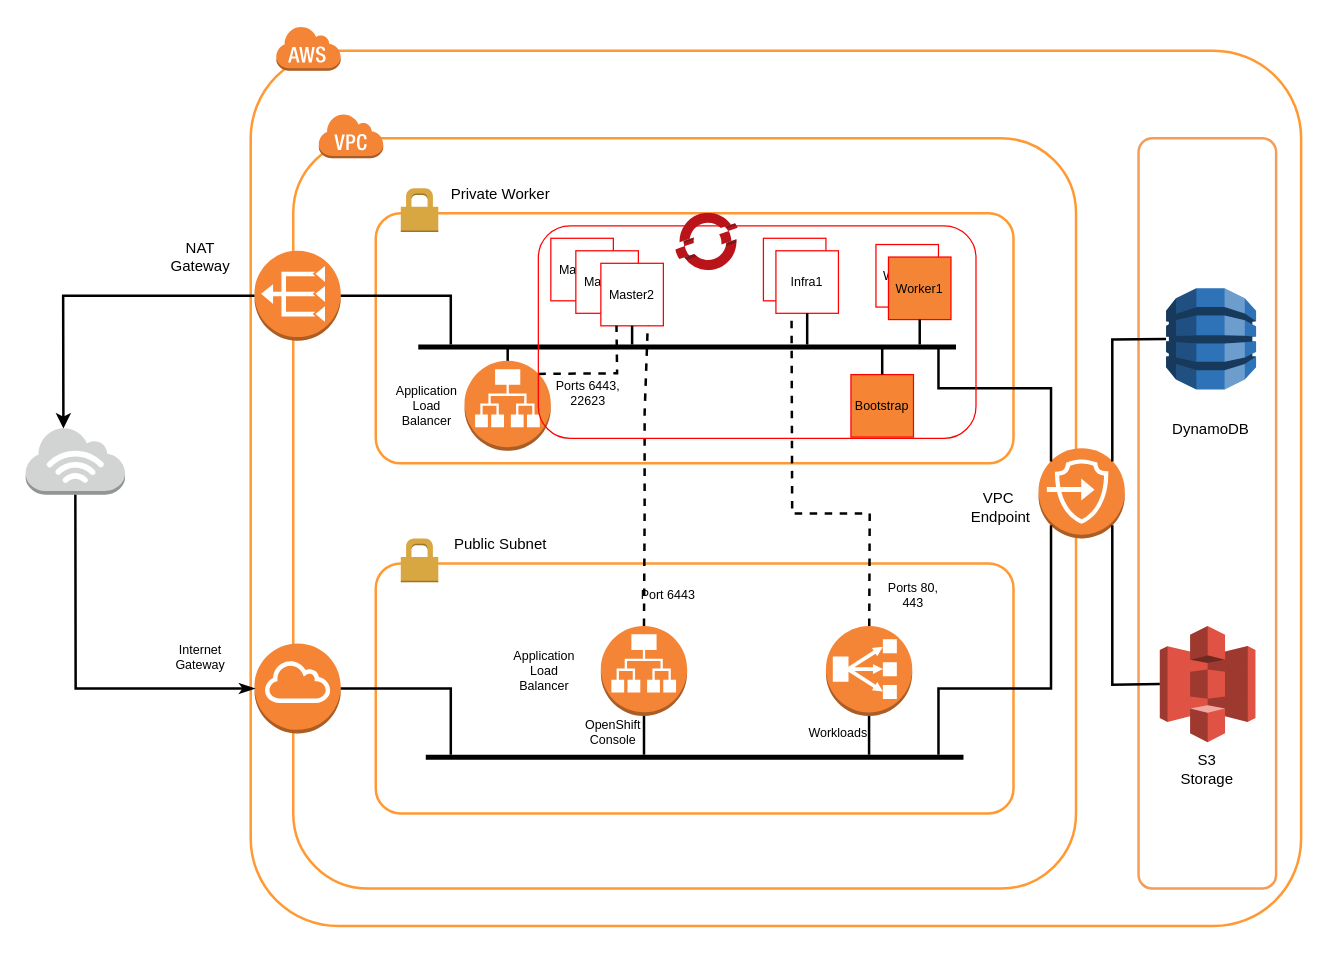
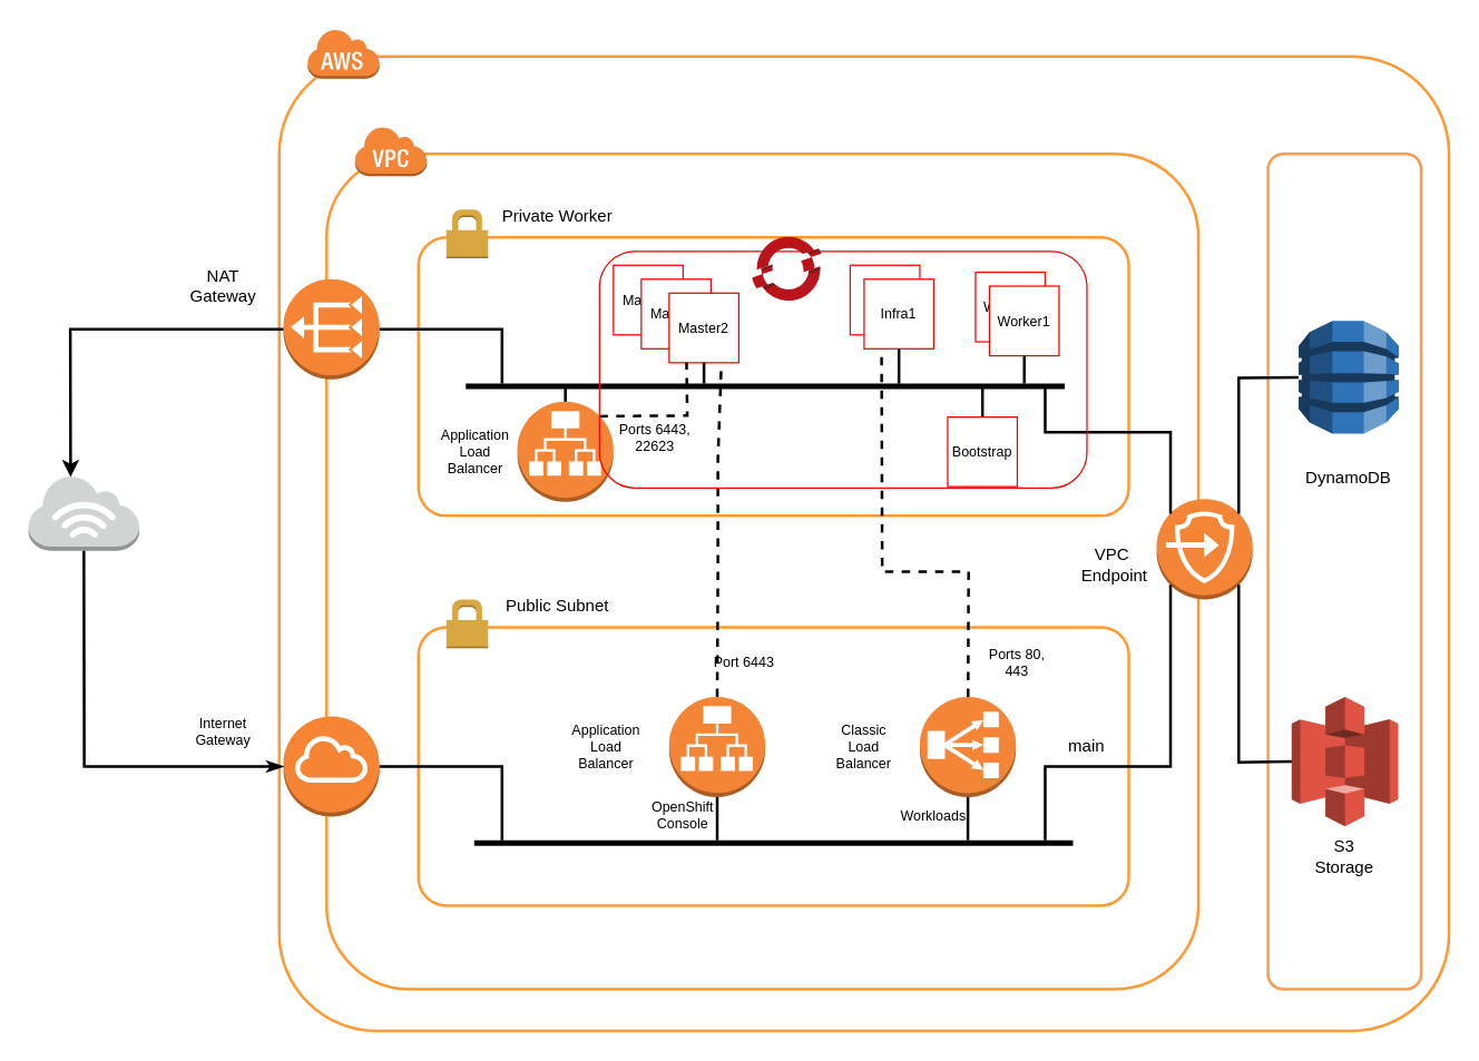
  <mxCell id="0" />
  <mxCell id="1" value="Base" style="" parent="0" />
  <mxCell id="2" value="" style="rounded=1;arcSize=10;dashed=0;fillColor=none;gradientColor=none;strokeWidth=2;strokeColor=#FF9933;" vertex="1" parent="1"><mxGeometry x="200" y="40" width="840" height="700" as="geometry" /></mxCell>
  <mxCell id="3" value="" style="dashed=0;html=1;shape=mxgraph.aws3.cloud;fillColor=#F58536;gradientColor=none;dashed=0;" vertex="1" parent="1"><mxGeometry x="220" y="20" width="52" height="36" as="geometry" /></mxCell>
  <mxCell id="4" value="" style="outlineConnect=0;dashed=0;verticalLabelPosition=bottom;verticalAlign=top;align=center;html=1;shape=mxgraph.aws3.internet_3;fillColor=#D2D3D3;gradientColor=none;" vertex="1" parent="1"><mxGeometry x="20" y="341" width="79.5" height="54" as="geometry" /></mxCell>
  <mxCell id="5" value="" style="rounded=1;arcSize=10;strokeColor=#F59D56;fillColor=none;gradientColor=none;strokeWidth=2;" vertex="1" parent="1"><mxGeometry x="910" y="110" width="110" height="600" as="geometry" /></mxCell>
  <mxCell id="6" value="VPC" style="" parent="0" />
  <mxCell id="7" value="" style="rounded=1;arcSize=10;dashed=0;fillColor=none;gradientColor=none;strokeWidth=2;strokeColor=#FF9933;" vertex="1" parent="6"><mxGeometry x="234" y="110" width="626" height="600" as="geometry" /></mxCell>
  <mxCell id="8" value="" style="dashed=0;html=1;shape=mxgraph.aws3.virtual_private_cloud;fillColor=#F58536;gradientColor=none;dashed=0;" vertex="1" parent="6"><mxGeometry x="254" y="90" width="52" height="36" as="geometry" /></mxCell>
  <mxCell id="9" value="Networking" parent="0" />
  <mxCell id="10" value="" style="rounded=1;arcSize=10;dashed=0;fillColor=none;gradientColor=none;strokeWidth=2;strokeColor=#FF9933;" vertex="1" parent="9"><mxGeometry x="300" y="170" width="510" height="200" as="geometry" /></mxCell>
  <mxCell id="11" value="" style="dashed=0;html=1;shape=mxgraph.aws3.permissions;fillColor=#D9A741;gradientColor=none;dashed=0;" vertex="1" parent="9"><mxGeometry x="320" y="150" width="30" height="35" as="geometry" /></mxCell>
  <mxCell id="12" value="" style="rounded=1;arcSize=10;dashed=0;fillColor=none;gradientColor=none;strokeWidth=2;strokeColor=#FF9933;" vertex="1" parent="9"><mxGeometry x="300" y="450" width="510" height="200" as="geometry" /></mxCell>
  <mxCell id="13" value="" style="dashed=0;html=1;shape=mxgraph.aws3.permissions;fillColor=#D9A741;gradientColor=none;dashed=0;" vertex="1" parent="9"><mxGeometry x="320" y="430" width="30" height="35" as="geometry" /></mxCell>
  <mxCell id="14" value="Private Worker" style="text;html=1;strokeColor=none;fillColor=none;align=center;verticalAlign=middle;whiteSpace=wrap;rounded=0;" vertex="1" parent="9"><mxGeometry x="350" y="140" width="100" height="30" as="geometry" /></mxCell>
  <mxCell id="15" value="Public Subnet" style="text;html=1;strokeColor=none;fillColor=none;align=center;verticalAlign=middle;whiteSpace=wrap;rounded=0;" vertex="1" parent="9"><mxGeometry x="350" y="420" width="100" height="30" as="geometry" /></mxCell>
  <mxCell id="16" value="" style="outlineConnect=0;dashed=0;verticalLabelPosition=bottom;verticalAlign=top;align=center;html=1;shape=mxgraph.aws3.vpc_nat_gateway;fillColor=#F58534;gradientColor=none;flipV=0;flipH=1;" vertex="1" parent="9"><mxGeometry x="203" y="200" width="69" height="72" as="geometry" /></mxCell>
  <mxCell id="17" value="" style="outlineConnect=0;dashed=0;verticalLabelPosition=bottom;verticalAlign=top;align=center;html=1;shape=mxgraph.aws3.internet_gateway;fillColor=#F58534;gradientColor=none;" vertex="1" parent="9"><mxGeometry x="203" y="514" width="69" height="72" as="geometry" /></mxCell>
  <mxCell id="18" value="NAT Gateway" style="text;html=1;strokeColor=none;fillColor=none;align=center;verticalAlign=middle;whiteSpace=wrap;rounded=0;" vertex="1" parent="9"><mxGeometry x="130" y="190" width="60" height="30" as="geometry" /></mxCell>
  <mxCell id="19" value="" style="line;strokeWidth=4;html=1;perimeter=backbonePerimeter;points=[];outlineConnect=0;" vertex="1" parent="9"><mxGeometry x="334" y="272" width="430" height="10" as="geometry" /></mxCell>
  <mxCell id="20" value="" style="line;strokeWidth=4;html=1;perimeter=backbonePerimeter;points=[];outlineConnect=0;" vertex="1" parent="9"><mxGeometry x="340" y="600" width="430" height="10" as="geometry" /></mxCell>
  <mxCell id="21" value="" style="endArrow=none;html=1;entryX=1;entryY=0.5;entryDx=0;entryDy=0;entryPerimeter=0;exitX=0.38;exitY=0.02;exitDx=0;exitDy=0;exitPerimeter=0;rounded=0;startArrow=classic;startFill=1;strokeWidth=2;" edge="1" parent="9" source="4" target="16"><mxGeometry width="50" height="50" relative="1" as="geometry"><mxPoint x="-20" y="270" as="sourcePoint" /><mxPoint x="30" y="220" as="targetPoint" /><Array as="points"><mxPoint x="50" y="236" /></Array></mxGeometry></mxCell>
  <mxCell id="22" value="" style="endArrow=classicThin;html=1;rounded=0;entryX=0;entryY=0.5;entryDx=0;entryDy=0;entryPerimeter=0;exitX=0.5;exitY=1;exitDx=0;exitDy=0;exitPerimeter=0;endFill=1;strokeWidth=2;" edge="1" parent="9" source="4" target="17"><mxGeometry width="50" height="50" relative="1" as="geometry"><mxPoint x="80" y="550" as="sourcePoint" /><mxPoint x="130" y="500" as="targetPoint" /><Array as="points"><mxPoint x="60" y="550" /></Array></mxGeometry></mxCell>
  <mxCell id="23" value="" style="endArrow=none;html=1;rounded=0;entryX=1;entryY=0.5;entryDx=0;entryDy=0;entryPerimeter=0;strokeWidth=2;" edge="1" parent="9" source="20" target="17"><mxGeometry width="50" height="50" relative="1" as="geometry"><mxPoint x="90" y="680" as="sourcePoint" /><mxPoint x="140" y="630" as="targetPoint" /><Array as="points"><mxPoint x="360" y="550" /></Array></mxGeometry></mxCell>
  <mxCell id="24" value="" style="outlineConnect=0;dashed=0;verticalLabelPosition=bottom;verticalAlign=top;align=center;html=1;shape=mxgraph.aws3.endpoints;fillColor=#F58536;gradientColor=none;" vertex="1" parent="9"><mxGeometry x="830" y="358" width="69" height="72" as="geometry" /></mxCell>
  <mxCell id="25" value="" style="outlineConnect=0;dashed=0;verticalLabelPosition=bottom;verticalAlign=top;align=center;html=1;shape=mxgraph.aws3.classic_load_balancer;fillColor=#F58536;gradientColor=none;" vertex="1" parent="9"><mxGeometry x="660" y="500" width="69" height="72" as="geometry" /></mxCell>
  <mxCell id="26" value="" style="outlineConnect=0;dashed=0;verticalLabelPosition=bottom;verticalAlign=top;align=center;html=1;shape=mxgraph.aws3.application_load_balancer;fillColor=#F58536;gradientColor=none;" vertex="1" parent="9"><mxGeometry x="480" y="500" width="69" height="72" as="geometry" /></mxCell>
  <mxCell id="27" value="" style="outlineConnect=0;dashed=0;verticalLabelPosition=bottom;verticalAlign=top;align=center;html=1;shape=mxgraph.aws3.application_load_balancer;fillColor=#F58536;gradientColor=none;" vertex="1" parent="9"><mxGeometry x="371" y="288" width="69" height="72" as="geometry" /></mxCell>
  <mxCell id="28" value="" style="endArrow=none;html=1;rounded=0;strokeWidth=2;exitX=0;exitY=0.5;exitDx=0;exitDy=0;exitPerimeter=0;" edge="1" parent="9" source="16" target="19"><mxGeometry width="50" height="50" relative="1" as="geometry"><mxPoint x="-20" y="130" as="sourcePoint" /><mxPoint x="30" y="80" as="targetPoint" /><Array as="points"><mxPoint x="360" y="236" /></Array></mxGeometry></mxCell>
  <mxCell id="29" value="" style="endArrow=none;html=1;rounded=0;strokeWidth=2;entryX=0.145;entryY=0.145;entryDx=0;entryDy=0;entryPerimeter=0;" edge="1" parent="9" source="19" target="24"><mxGeometry width="50" height="50" relative="1" as="geometry"><mxPoint x="710" y="430" as="sourcePoint" /><mxPoint x="760" y="380" as="targetPoint" /><Array as="points"><mxPoint x="750" y="310" /><mxPoint x="840" y="310" /></Array></mxGeometry></mxCell>
  <mxCell id="30" value="" style="endArrow=none;html=1;rounded=0;strokeWidth=2;entryX=0.145;entryY=0.855;entryDx=0;entryDy=0;entryPerimeter=0;" edge="1" parent="9" source="20" target="24"><mxGeometry width="50" height="50" relative="1" as="geometry"><mxPoint x="720" y="570" as="sourcePoint" /><mxPoint x="770" y="520" as="targetPoint" /><Array as="points"><mxPoint x="750" y="550" /><mxPoint x="840" y="550" /></Array></mxGeometry></mxCell>
  <mxCell id="31" value="VPC&amp;nbsp;&lt;br&gt;Endpoint" style="text;html=1;strokeColor=none;fillColor=none;align=center;verticalAlign=middle;whiteSpace=wrap;rounded=0;" vertex="1" parent="9"><mxGeometry x="770" y="390" width="60" height="30" as="geometry" /></mxCell>
  <mxCell id="32" value="" style="outlineConnect=0;dashed=0;verticalLabelPosition=bottom;verticalAlign=top;align=center;html=1;shape=mxgraph.aws3.s3;fillColor=#E05243;gradientColor=none;strokeColor=#FF9933;" vertex="1" parent="9"><mxGeometry x="927" y="500" width="76.5" height="93" as="geometry" /></mxCell>
  <mxCell id="33" value="S3 Storage" style="text;html=1;strokeColor=none;fillColor=none;align=center;verticalAlign=middle;whiteSpace=wrap;rounded=0;" vertex="1" parent="9"><mxGeometry x="935" y="600" width="60" height="30" as="geometry" /></mxCell>
+ <mxCell id="34" value="main" style="text;html=1;strokeColor=none;fillColor=none;align=center;verticalAlign=middle;whiteSpace=wrap;rounded=0;" vertex="1" parent="9"><mxGeometry x="750" y="521" width="60" height="30" as="geometry" /></mxCell>
  <mxCell id="35" value="" style="outlineConnect=0;dashed=0;verticalLabelPosition=bottom;verticalAlign=top;align=center;html=1;shape=mxgraph.aws3.dynamo_db;fillColor=#2E73B8;gradientColor=none;strokeColor=#FF9933;" vertex="1" parent="9"><mxGeometry x="932" y="230" width="72" height="81" as="geometry" /></mxCell>
  <mxCell id="36" value="DynamoDB" style="text;html=1;strokeColor=none;fillColor=none;align=center;verticalAlign=middle;whiteSpace=wrap;rounded=0;" vertex="1" parent="9"><mxGeometry x="938" y="328" width="60" height="30" as="geometry" /></mxCell>
  <mxCell id="37" value="" style="endArrow=none;html=1;rounded=0;strokeWidth=2;entryX=0;entryY=0.5;entryDx=0;entryDy=0;entryPerimeter=0;exitX=0.855;exitY=0.145;exitDx=0;exitDy=0;exitPerimeter=0;" edge="1" parent="9" source="24" target="35"><mxGeometry width="50" height="50" relative="1" as="geometry"><mxPoint x="1070" y="390" as="sourcePoint" /><mxPoint x="1120" y="340" as="targetPoint" /><Array as="points"><mxPoint x="889" y="271" /></Array></mxGeometry></mxCell>
  <mxCell id="38" value="" style="endArrow=none;html=1;rounded=0;strokeWidth=2;entryX=0.855;entryY=0.855;entryDx=0;entryDy=0;entryPerimeter=0;exitX=0;exitY=0.5;exitDx=0;exitDy=0;exitPerimeter=0;" edge="1" parent="9" source="32" target="24"><mxGeometry width="50" height="50" relative="1" as="geometry"><mxPoint x="1050" y="520" as="sourcePoint" /><mxPoint x="1100" y="470" as="targetPoint" /><Array as="points"><mxPoint x="889" y="547" /></Array></mxGeometry></mxCell>
- <mxCell id="39" value="Bootstrap" style="whiteSpace=wrap;html=1;aspect=fixed;strokeColor=#FF0000;fontSize=10;fillColor=#f58534;" vertex="1" parent="9"><mxGeometry x="680" y="299" width="50" height="50" as="geometry" /></mxCell>
+ <mxCell id="39" value="Bootstrap" style="whiteSpace=wrap;html=1;aspect=fixed;strokeColor=#FF0000;fontSize=10;" vertex="1" parent="9"><mxGeometry x="680" y="299" width="50" height="50" as="geometry" /></mxCell>
  <mxCell id="40" value="Master0" style="whiteSpace=wrap;html=1;aspect=fixed;strokeColor=#FF0000;fontSize=10;" vertex="1" parent="9"><mxGeometry x="440" y="190" width="50" height="50" as="geometry" /></mxCell>
  <mxCell id="41" value="Master1" style="whiteSpace=wrap;html=1;aspect=fixed;strokeColor=#FF0000;fontSize=10;" vertex="1" parent="9"><mxGeometry x="460" y="200" width="50" height="50" as="geometry" /></mxCell>
  <mxCell id="42" value="Master2" style="whiteSpace=wrap;html=1;aspect=fixed;strokeColor=#FF0000;fontSize=10;" vertex="1" parent="9"><mxGeometry x="480" y="210" width="50" height="50" as="geometry" /></mxCell>
  <mxCell id="43" value="Worker0" style="whiteSpace=wrap;html=1;aspect=fixed;strokeColor=#FF0000;fontSize=10;" vertex="1" parent="9"><mxGeometry x="700" y="195" width="50" height="50" as="geometry" /></mxCell>
- <mxCell id="44" value="Worker1" style="whiteSpace=wrap;html=1;aspect=fixed;strokeColor=#FF0000;fontSize=10;fillColor=#f58536;" vertex="1" parent="9"><mxGeometry x="710" y="205" width="50" height="50" as="geometry" /></mxCell>
+ <mxCell id="44" value="Worker1" style="whiteSpace=wrap;html=1;aspect=fixed;strokeColor=#FF0000;fontSize=10;" vertex="1" parent="9"><mxGeometry x="710" y="205" width="50" height="50" as="geometry" /></mxCell>
  <mxCell id="45" value="Infra0" style="whiteSpace=wrap;html=1;aspect=fixed;strokeColor=#FF0000;fontSize=10;" vertex="1" parent="9"><mxGeometry x="610" y="190" width="50" height="50" as="geometry" /></mxCell>
  <mxCell id="46" value="Infra1" style="whiteSpace=wrap;html=1;aspect=fixed;strokeColor=#FF0000;fontSize=10;" vertex="1" parent="9"><mxGeometry x="620" y="200" width="50" height="50" as="geometry" /></mxCell>
  <mxCell id="47" value="" style="endArrow=none;html=1;rounded=0;fontSize=10;strokeWidth=2;entryX=0.5;entryY=1;entryDx=0;entryDy=0;" edge="1" parent="9" source="19" target="42"><mxGeometry width="50" height="50" relative="1" as="geometry"><mxPoint x="20" y="140" as="sourcePoint" /><mxPoint x="70" y="90" as="targetPoint" /></mxGeometry></mxCell>
  <mxCell id="48" value="" style="endArrow=none;html=1;rounded=0;fontSize=10;strokeWidth=2;entryX=0.5;entryY=1;entryDx=0;entryDy=0;" edge="1" parent="9" source="19" target="44"><mxGeometry width="50" height="50" relative="1" as="geometry"><mxPoint x="510" y="180" as="sourcePoint" /><mxPoint x="560" y="130" as="targetPoint" /></mxGeometry></mxCell>
  <mxCell id="49" value="" style="endArrow=none;html=1;rounded=0;fontSize=10;strokeWidth=2;entryX=0.5;entryY=1;entryDx=0;entryDy=0;" edge="1" parent="9" source="19" target="46"><mxGeometry width="50" height="50" relative="1" as="geometry"><mxPoint x="610" y="360" as="sourcePoint" /><mxPoint x="660" y="310" as="targetPoint" /></mxGeometry></mxCell>
  <mxCell id="50" value="" style="endArrow=none;html=1;rounded=0;fontSize=10;strokeWidth=2;exitX=0.5;exitY=0;exitDx=0;exitDy=0;" edge="1" parent="9" source="39" target="19"><mxGeometry width="50" height="50" relative="1" as="geometry"><mxPoint x="680" y="270" as="sourcePoint" /><mxPoint x="730" y="220" as="targetPoint" /></mxGeometry></mxCell>
  <mxCell id="51" value="" style="endArrow=none;html=1;rounded=0;fontSize=10;strokeWidth=2;entryX=0.5;entryY=0;entryDx=0;entryDy=0;entryPerimeter=0;" edge="1" parent="9" source="19" target="27"><mxGeometry width="50" height="50" relative="1" as="geometry"><mxPoint x="460" y="350" as="sourcePoint" /><mxPoint x="510" y="300" as="targetPoint" /></mxGeometry></mxCell>
  <mxCell id="52" value="" style="endArrow=none;html=1;rounded=0;fontSize=10;strokeWidth=2;entryX=0.5;entryY=1;entryDx=0;entryDy=0;entryPerimeter=0;" edge="1" parent="9" source="20" target="25"><mxGeometry width="50" height="50" relative="1" as="geometry"><mxPoint x="90" y="710" as="sourcePoint" /><mxPoint x="140" y="660" as="targetPoint" /></mxGeometry></mxCell>
  <mxCell id="53" value="" style="endArrow=none;html=1;rounded=0;fontSize=10;strokeWidth=2;entryX=0.5;entryY=1;entryDx=0;entryDy=0;entryPerimeter=0;" edge="1" parent="9" source="20" target="26"><mxGeometry width="50" height="50" relative="1" as="geometry"><mxPoint x="520" y="680" as="sourcePoint" /><mxPoint x="570" y="630" as="targetPoint" /></mxGeometry></mxCell>
+ <mxCell id="54" value="Classic&lt;br&gt;Load&lt;br&gt;Balancer" style="text;html=1;strokeColor=none;fillColor=none;align=center;verticalAlign=middle;whiteSpace=wrap;rounded=0;fontSize=10;" vertex="1" parent="9"><mxGeometry x="590" y="521" width="60" height="30" as="geometry" /></mxCell>
  <mxCell id="55" value="Application&lt;br&gt;Load&lt;br&gt;Balancer" style="text;html=1;strokeColor=none;fillColor=none;align=center;verticalAlign=middle;whiteSpace=wrap;rounded=0;fontSize=10;" vertex="1" parent="9"><mxGeometry x="311" y="309" width="60" height="30" as="geometry" /></mxCell>
  <mxCell id="56" value="Application&lt;br&gt;Load&lt;br&gt;Balancer" style="text;html=1;strokeColor=none;fillColor=none;align=center;verticalAlign=middle;whiteSpace=wrap;rounded=0;fontSize=10;" vertex="1" parent="9"><mxGeometry x="405" y="521" width="60" height="30" as="geometry" /></mxCell>
  <mxCell id="57" value="Internet&lt;br&gt;Gateway" style="text;html=1;strokeColor=none;fillColor=none;align=center;verticalAlign=middle;whiteSpace=wrap;rounded=0;fontSize=10;" vertex="1" parent="9"><mxGeometry x="130" y="510" width="60" height="30" as="geometry" /></mxCell>
  <mxCell id="58" value="" style="endArrow=none;dashed=1;html=1;rounded=0;fontSize=10;strokeWidth=2;exitX=0.5;exitY=0;exitDx=0;exitDy=0;exitPerimeter=0;entryX=0.75;entryY=1;entryDx=0;entryDy=0;" edge="1" parent="9" source="26" target="42"><mxGeometry width="50" height="50" relative="1" as="geometry"><mxPoint x="520" y="430" as="sourcePoint" /><mxPoint x="570" y="380" as="targetPoint" /><Array as="points"><mxPoint x="515" y="410" /><mxPoint x="515" y="330" /></Array></mxGeometry></mxCell>
  <mxCell id="59" value="Port 6443" style="text;html=1;strokeColor=none;fillColor=none;align=center;verticalAlign=middle;whiteSpace=wrap;rounded=0;fontSize=10;" vertex="1" parent="9"><mxGeometry x="504" y="460" width="60" height="30" as="geometry" /></mxCell>
  <mxCell id="60" value="OpenShift&lt;br&gt;Console" style="text;html=1;strokeColor=none;fillColor=none;align=center;verticalAlign=middle;whiteSpace=wrap;rounded=0;fontSize=10;" vertex="1" parent="9"><mxGeometry x="460" y="570" width="60" height="30" as="geometry" /></mxCell>
  <mxCell id="61" value="Workloads" style="text;html=1;strokeColor=none;fillColor=none;align=center;verticalAlign=middle;whiteSpace=wrap;rounded=0;fontSize=10;" vertex="1" parent="9"><mxGeometry x="640" y="570" width="60" height="30" as="geometry" /></mxCell>
  <mxCell id="62" value="" style="endArrow=none;dashed=1;html=1;rounded=0;fontSize=10;strokeWidth=2;entryX=0.25;entryY=1;entryDx=0;entryDy=0;" edge="1" parent="9" source="25" target="46"><mxGeometry width="50" height="50" relative="1" as="geometry"><mxPoint x="650" y="440" as="sourcePoint" /><mxPoint x="700" y="390" as="targetPoint" /><Array as="points"><mxPoint x="695" y="410" /><mxPoint x="633" y="410" /></Array></mxGeometry></mxCell>
  <mxCell id="63" value="Ports 80, 443" style="text;html=1;strokeColor=none;fillColor=none;align=center;verticalAlign=middle;whiteSpace=wrap;rounded=0;fontSize=10;" vertex="1" parent="9"><mxGeometry x="700" y="460" width="60" height="30" as="geometry" /></mxCell>
  <mxCell id="64" value="" style="endArrow=none;dashed=1;html=1;rounded=0;fontSize=10;strokeWidth=2;entryX=0.25;entryY=1;entryDx=0;entryDy=0;exitX=0.855;exitY=0.145;exitDx=0;exitDy=0;exitPerimeter=0;" edge="1" parent="9" source="27" target="42"><mxGeometry width="50" height="50" relative="1" as="geometry"><mxPoint x="310" y="290" as="sourcePoint" /><mxPoint x="360" y="240" as="targetPoint" /><Array as="points"><mxPoint x="493" y="298" /></Array></mxGeometry></mxCell>
  <mxCell id="65" value="Ports 6443, 22623" style="text;html=1;strokeColor=none;fillColor=none;align=center;verticalAlign=middle;whiteSpace=wrap;rounded=0;fontSize=10;" vertex="1" parent="9"><mxGeometry x="440" y="299" width="60" height="30" as="geometry" /></mxCell>
  <mxCell id="66" value="" style="rounded=1;whiteSpace=wrap;html=1;fontSize=10;strokeColor=#FF0000;fillColor=none;" vertex="1" parent="9"><mxGeometry x="430" y="180" width="350" height="170" as="geometry" /></mxCell>
  <mxCell id="67" value="" style="sketch=0;aspect=fixed;html=1;points=[];align=center;image;fontSize=12;image=img/lib/mscae/OpenShift.svg;strokeColor=#FF0000;" vertex="1" parent="9"><mxGeometry x="540" y="170" width="50" height="46" as="geometry" /></mxCell>
